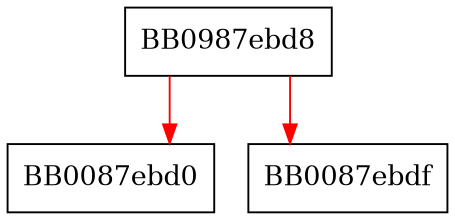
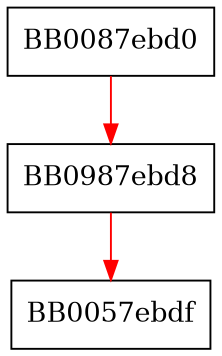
  digraph {
    splines=ortho
    node [shape=box]
    edge [color=red]
    n1 [label=BB0987ebd8]
    BB0087ebd0
-   BB0087ebdf
+   BB0087ebdf [label=BB0057ebdf]
    n1 -> BB0087ebdf
-   n1 -> BB0087ebd0
+   BB0087ebd0 -> n1
  }
